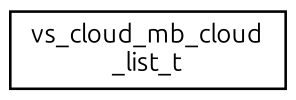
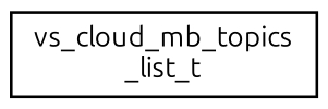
  digraph {
    rankdir=LR
    fontname=Ubuntu
-   n1 [color=black fillcolor=white fontname=Ubuntu fontsize=10 height=0.2 label="vs_cloud_mb_cloud\l_list_t" shape=record style=filled width=0.4]
+   n1 [color=black fillcolor=white fontname=Ubuntu fontsize=10 height=0.2 label="vs_cloud_mb_topics\l_list_t" shape=record style=filled width=0.4]
  }
